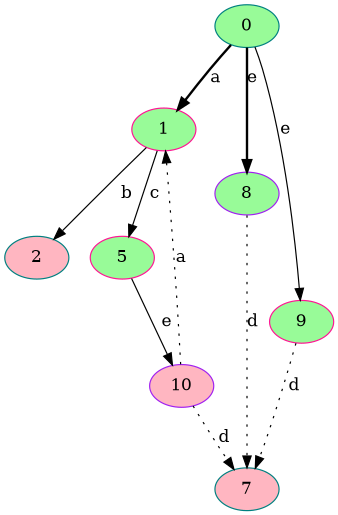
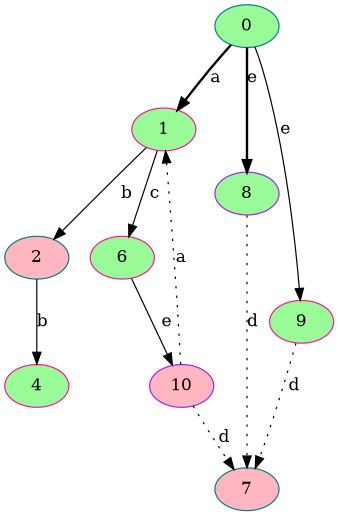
  strict digraph {
    node [color=deeppink fillcolor=palegreen style=filled]
    edge [style=solid]
    2 [color=teal fillcolor=lightpink]
    1
-   6 [label=5]
+   6
+   4
    10 [color=purple fillcolor=lightpink]
    0 [color=teal]
    8 [color=purple]
    9
    7 [color=teal fillcolor=lightpink]
+   2 -> 4 [label=b]
    1 -> 2 [label=b]
    1 -> 6 [label=c]
    6 -> 10 [label=e]
    10 -> 1 [label=a style=dotted]
    10 -> 7 [label=d style=dotted]
    0 -> 1 [label=a style=bold]
    0 -> 8 [label=e style=bold]
    0 -> 9 [label=e]
    8 -> 7 [label=d style=dotted]
    9 -> 7 [label=d style=dotted]
  }
